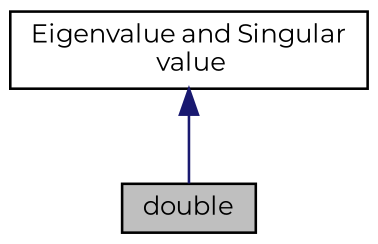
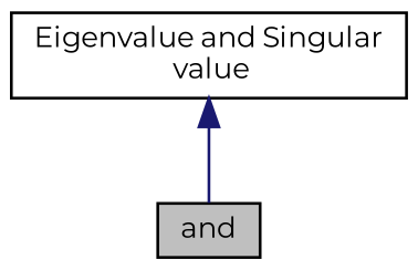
  digraph {
    rankdir=TB
    fontname=Montserrat
    node [color=black fontname=Montserrat fontsize=10 shape=record style=filled]
-   n1 [fillcolor=grey75 fontcolor=black height=0.2 label=double width=0.4]
+   n1 [fillcolor=grey75 fontcolor=black height=0.2 label=and width=0.4]
    n2 [fillcolor=white height=0.2 label="Eigenvalue and Singular\l value" width=0.4]
    n2 -> n1 [color=midnightblue dir=back fontname=Montserrat fontsize=10 labelfontname=Helvetica labelfontsize=10 shape=plaintext style=solid]
  }
